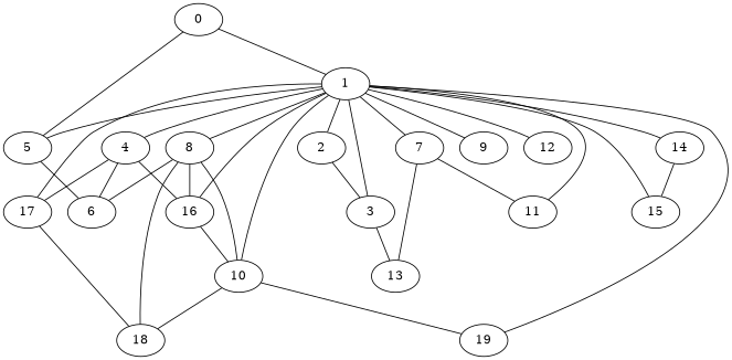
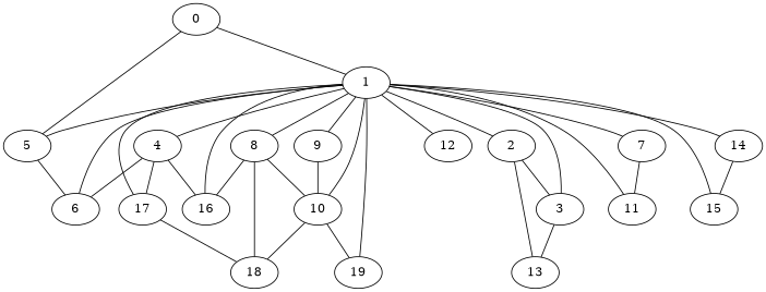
  graph {
    0
    1
    5
    2
    3
    4
    6
    7
    8
    9
    10
    11
    12
    14
    15
    16
    17
    19
    13
    18
    0 -- 1
    0 -- 5
    1 -- 5
    1 -- 2
    1 -- 3
    1 -- 4
-   8 -- 6
+   1 -- 6
    1 -- 7
    1 -- 8
    1 -- 9
    1 -- 10
    1 -- 11
    1 -- 12
    1 -- 14
    1 -- 15
    1 -- 16
    1 -- 17
    1 -- 19
    5 -- 6
    2 -- 3
    3 -- 13
    4 -- 6
    4 -- 16
    4 -- 17
    7 -- 11
-   7 -- 13
+   2 -- 13
    8 -- 10
    8 -- 16
    8 -- 18
-   16 -- 10
+   9 -- 10
    10 -- 19
    10 -- 18
    14 -- 15
    17 -- 18
  }
